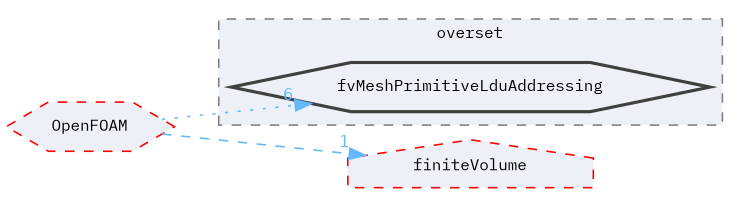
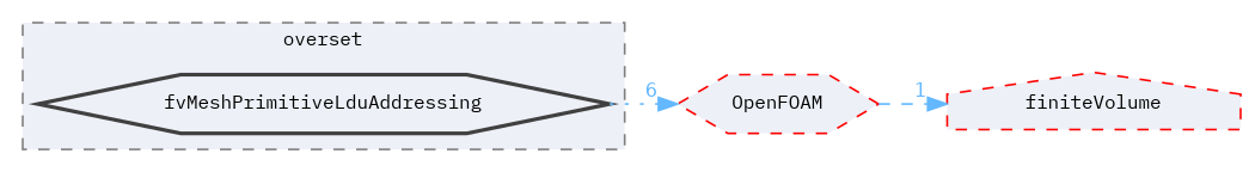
  digraph {
    compound=true
    fontname="IBM Plex Mono"
    rankdir=LR
    node [color=red fillcolor="#edf0f7" fontname="IBM Plex Mono" fontsize=10 shape=hexagon style="filled,dashed"]
    edge [color=steelblue1 fontcolor=steelblue1 fontname="IBM Plex Mono" fontsize=10 labeldistance=1.5 labelfontname=Helvetica labelfontsize=10]
    n1 [color=grey25 height=0.2 label=fvMeshPrimitiveLduAddressing style="filled,bold" width=0.4]
    n2 [height=0.2 label=OpenFOAM width=0.4]
    n3 [height=0.2 label=finiteVolume shape=house width=0.4]
    subgraph cluster_1 {
      bgcolor="#edf0f7"
      fontsize=10
      label=overset
      pencolor=grey50
      style="filled,dashed"
      n1
    }
-   n2 -> n1 [headlabel=6 style=dotted]
+   n1 -> n2 [headlabel=6 style=dotted]
    n2 -> n3 [headlabel=1 style=dashed]
  }
